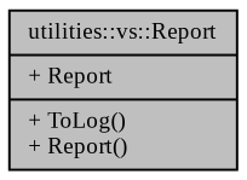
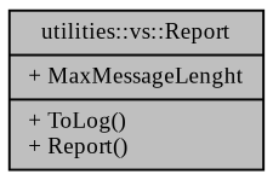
  digraph {
    fontname="Liberation Serif"
-   n1 [color=black fillcolor=grey75 fontcolor=black fontname="Liberation Serif" fontsize=10 height=0.2 label="{utilities::vs::Report\n|+ Report\l|+ ToLog()\l+ Report()\l}" shape=record style=filled width=0.4]
+   n1 [color=black fillcolor=grey75 fontcolor=black fontname="Liberation Serif" fontsize=10 height=0.2 label="{utilities::vs::Report\n|+ MaxMessageLenght\l|+ ToLog()\l+ Report()\l}" shape=record style=filled width=0.4]
  }
